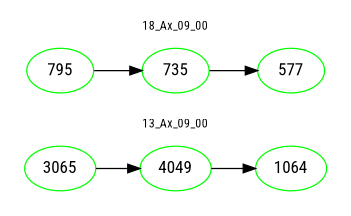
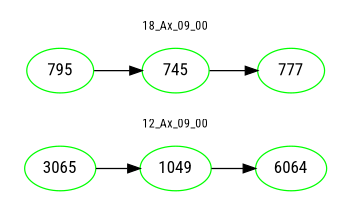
  digraph {
    fontname="Roboto Condensed"
    rankdir=LR
    node [color=green fontname="Roboto Condensed"]
    edge [color=black fontname="Roboto Condensed"]
    n1 [label=3065]
-   n2 [label=4049]
-   n3 [label=1064]
+   n2 [label=1049]
+   n3 [label=6064]
    n4 [label=795]
-   n5 [label=735]
-   n6 [label=577]
+   n5 [label=745]
+   n6 [label=777]
    subgraph cluster_1 {
      color=white
      fontsize=10
-     label="13_Ax_09_00"
+     label="12_Ax_09_00"
      n1
      n2
      n3
    }
    subgraph cluster_2 {
      color=white
      fontsize=10
      label="18_Ax_09_00"
      n4
      n5
      n6
    }
    n1 -> n2
    n2 -> n3
    n4 -> n5
    n5 -> n6
  }
